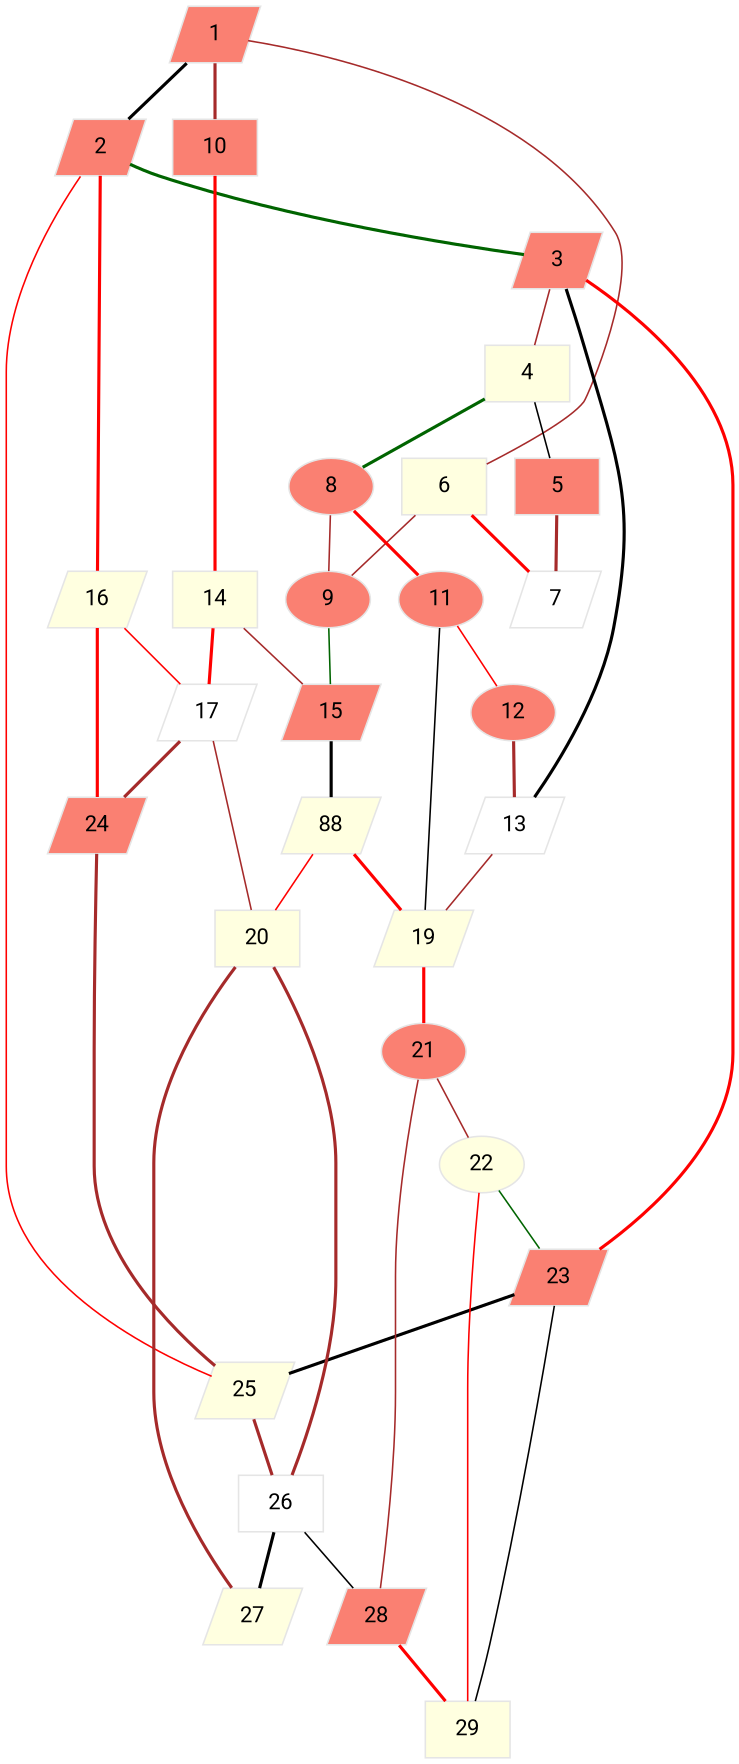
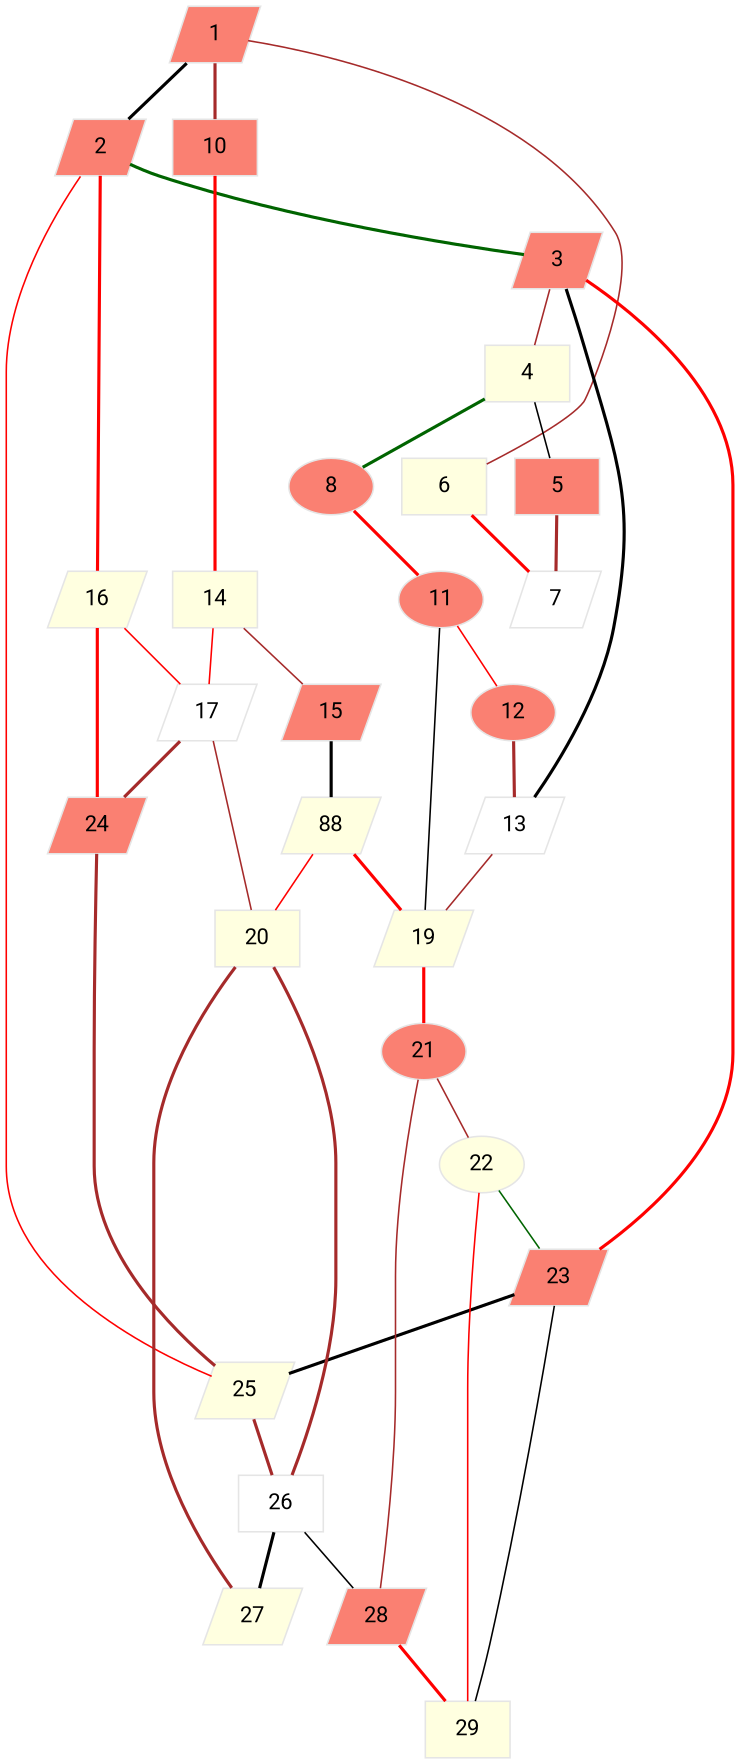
  graph {
    fontname=Roboto
    node [color=gray90 fillcolor=salmon fontname=Roboto shape=parallelogram style=filled]
    edge [color=brown fontname=Roboto style=bold weight=1.0]
    1
    2
    6 [fillcolor=lightyellow shape=box]
    10 [shape=box]
    3
    16 [fillcolor=lightyellow]
    25 [fillcolor=lightyellow]
    7 [fillcolor=white]
-   9 [shape=ellipse]
    14 [fillcolor=lightyellow shape=box]
    4 [fillcolor=lightyellow shape=box]
    13 [fillcolor=white]
    23
    17 [fillcolor=white]
    24
    26 [fillcolor=white shape=box]
    5 [shape=box]
    8 [shape=ellipse]
    19 [fillcolor=lightyellow]
    29 [fillcolor=lightyellow shape=box]
    11 [shape=ellipse]
    15
    12 [shape=ellipse]
    n24 [fillcolor=lightyellow label=88]
    21 [shape=ellipse]
    20 [fillcolor=lightyellow shape=box]
    27 [fillcolor=lightyellow]
    22 [fillcolor=lightyellow shape=ellipse]
    28
    1 -- 2 [color=black]
    1 -- 6 [style=solid]
    1 -- 10 [weight=2.0]
    2 -- 3 [color=darkgreen]
    2 -- 16 [color=red]
    2 -- 25 [color=red style=solid]
    6 -- 7 [color=red]
-   6 -- 9 [style=solid]
    10 -- 14 [color=red]
    3 -- 4 [style=solid]
    3 -- 13 [color=black]
    3 -- 23 [color=red]
    16 -- 17 [color=red style=solid]
    16 -- 24 [color=red]
    25 -- 26
-   9 -- 15 [color=darkgreen style=solid]
-   14 -- 17 [color=red weight=2.0]
+   14 -- 17 [color=red style=solid weight=2.0]
    14 -- 15 [style=solid]
    4 -- 5 [color=black style=solid]
    4 -- 8 [color=darkgreen]
    13 -- 19 [style=solid]
    23 -- 25 [color=black]
    23 -- 29 [color=black style=solid]
    17 -- 24
    17 -- 20 [style=solid weight=2.0]
    24 -- 25
    26 -- 27 [color=black weight=2.0]
    26 -- 28 [color=black style=solid weight=2.0]
    5 -- 7
-   8 -- 9 [style=solid]
    8 -- 11 [color=red weight=2.0]
    19 -- 21 [color=red weight=2.0]
    11 -- 19 [color=black style=solid]
    11 -- 12 [color=red style=solid]
    15 -- n24 [color=black]
    12 -- 13
    n24 -- 19 [color=red weight=2.0]
    n24 -- 20 [color=red style=solid weight=2.0]
    21 -- 22 [style=solid weight=2.0]
    21 -- 28 [style=solid]
    20 -- 26
    20 -- 27
    22 -- 23 [color=darkgreen style=solid]
    22 -- 29 [color=red style=solid]
    28 -- 29 [color=red]
  }
